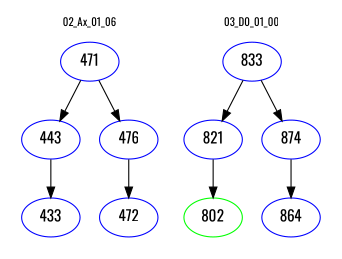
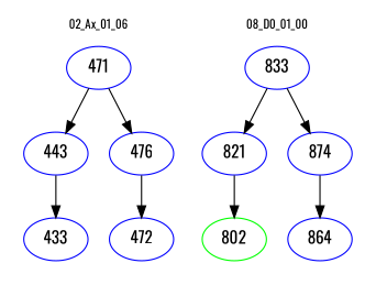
  digraph {
    fontname=Oswald
    node [color=blue fontname=Oswald]
    edge [color=black fontname=Oswald]
    n1 [label=471]
    n2 [label=443]
    n3 [label=476]
    n4 [label=433]
    n5 [label=472]
    n6 [label=833]
    n7 [label=821]
    n8 [label=874]
    n9 [color=green label=802]
    n10 [label=864]
    subgraph cluster_1 {
      color=white
      fontsize=10
      label="02_Ax_01_06"
      n1
      n2
      n3
      n4
      n5
    }
    subgraph cluster_2 {
      color=white
      fontsize=10
-     label="03_D0_01_00"
+     label="08_D0_01_00"
      n6
      n7
      n8
      n9
      n10
    }
    n1 -> n2
    n1 -> n3
    n2 -> n4
    n3 -> n5
    n6 -> n7
    n6 -> n8
    n7 -> n9
    n8 -> n10
  }
